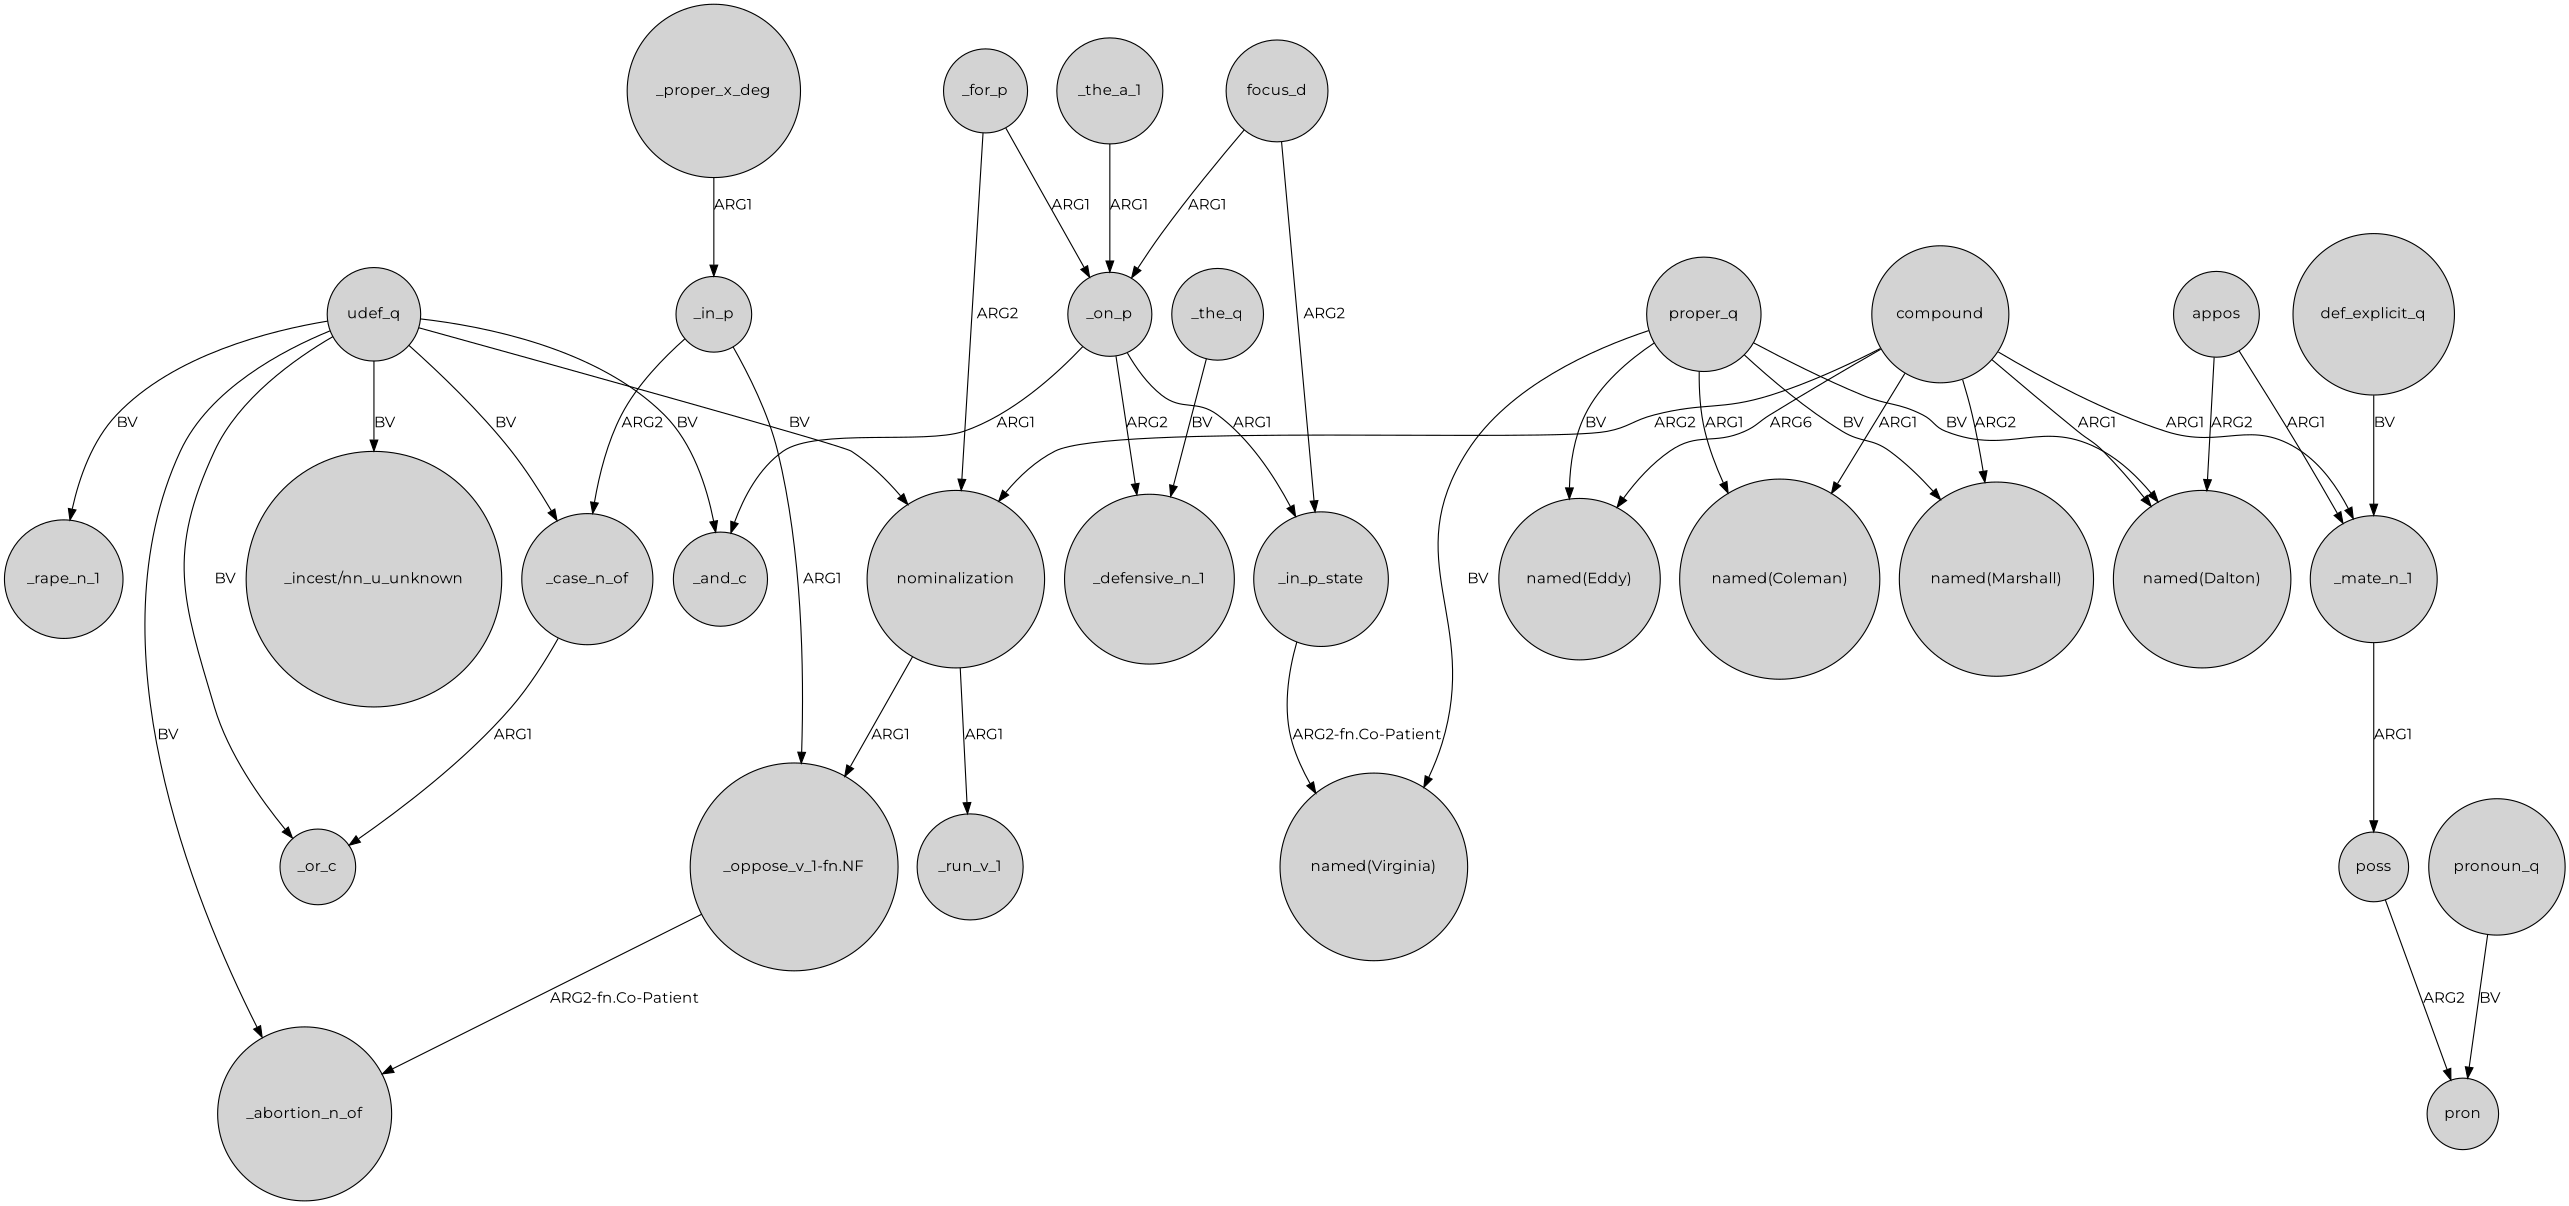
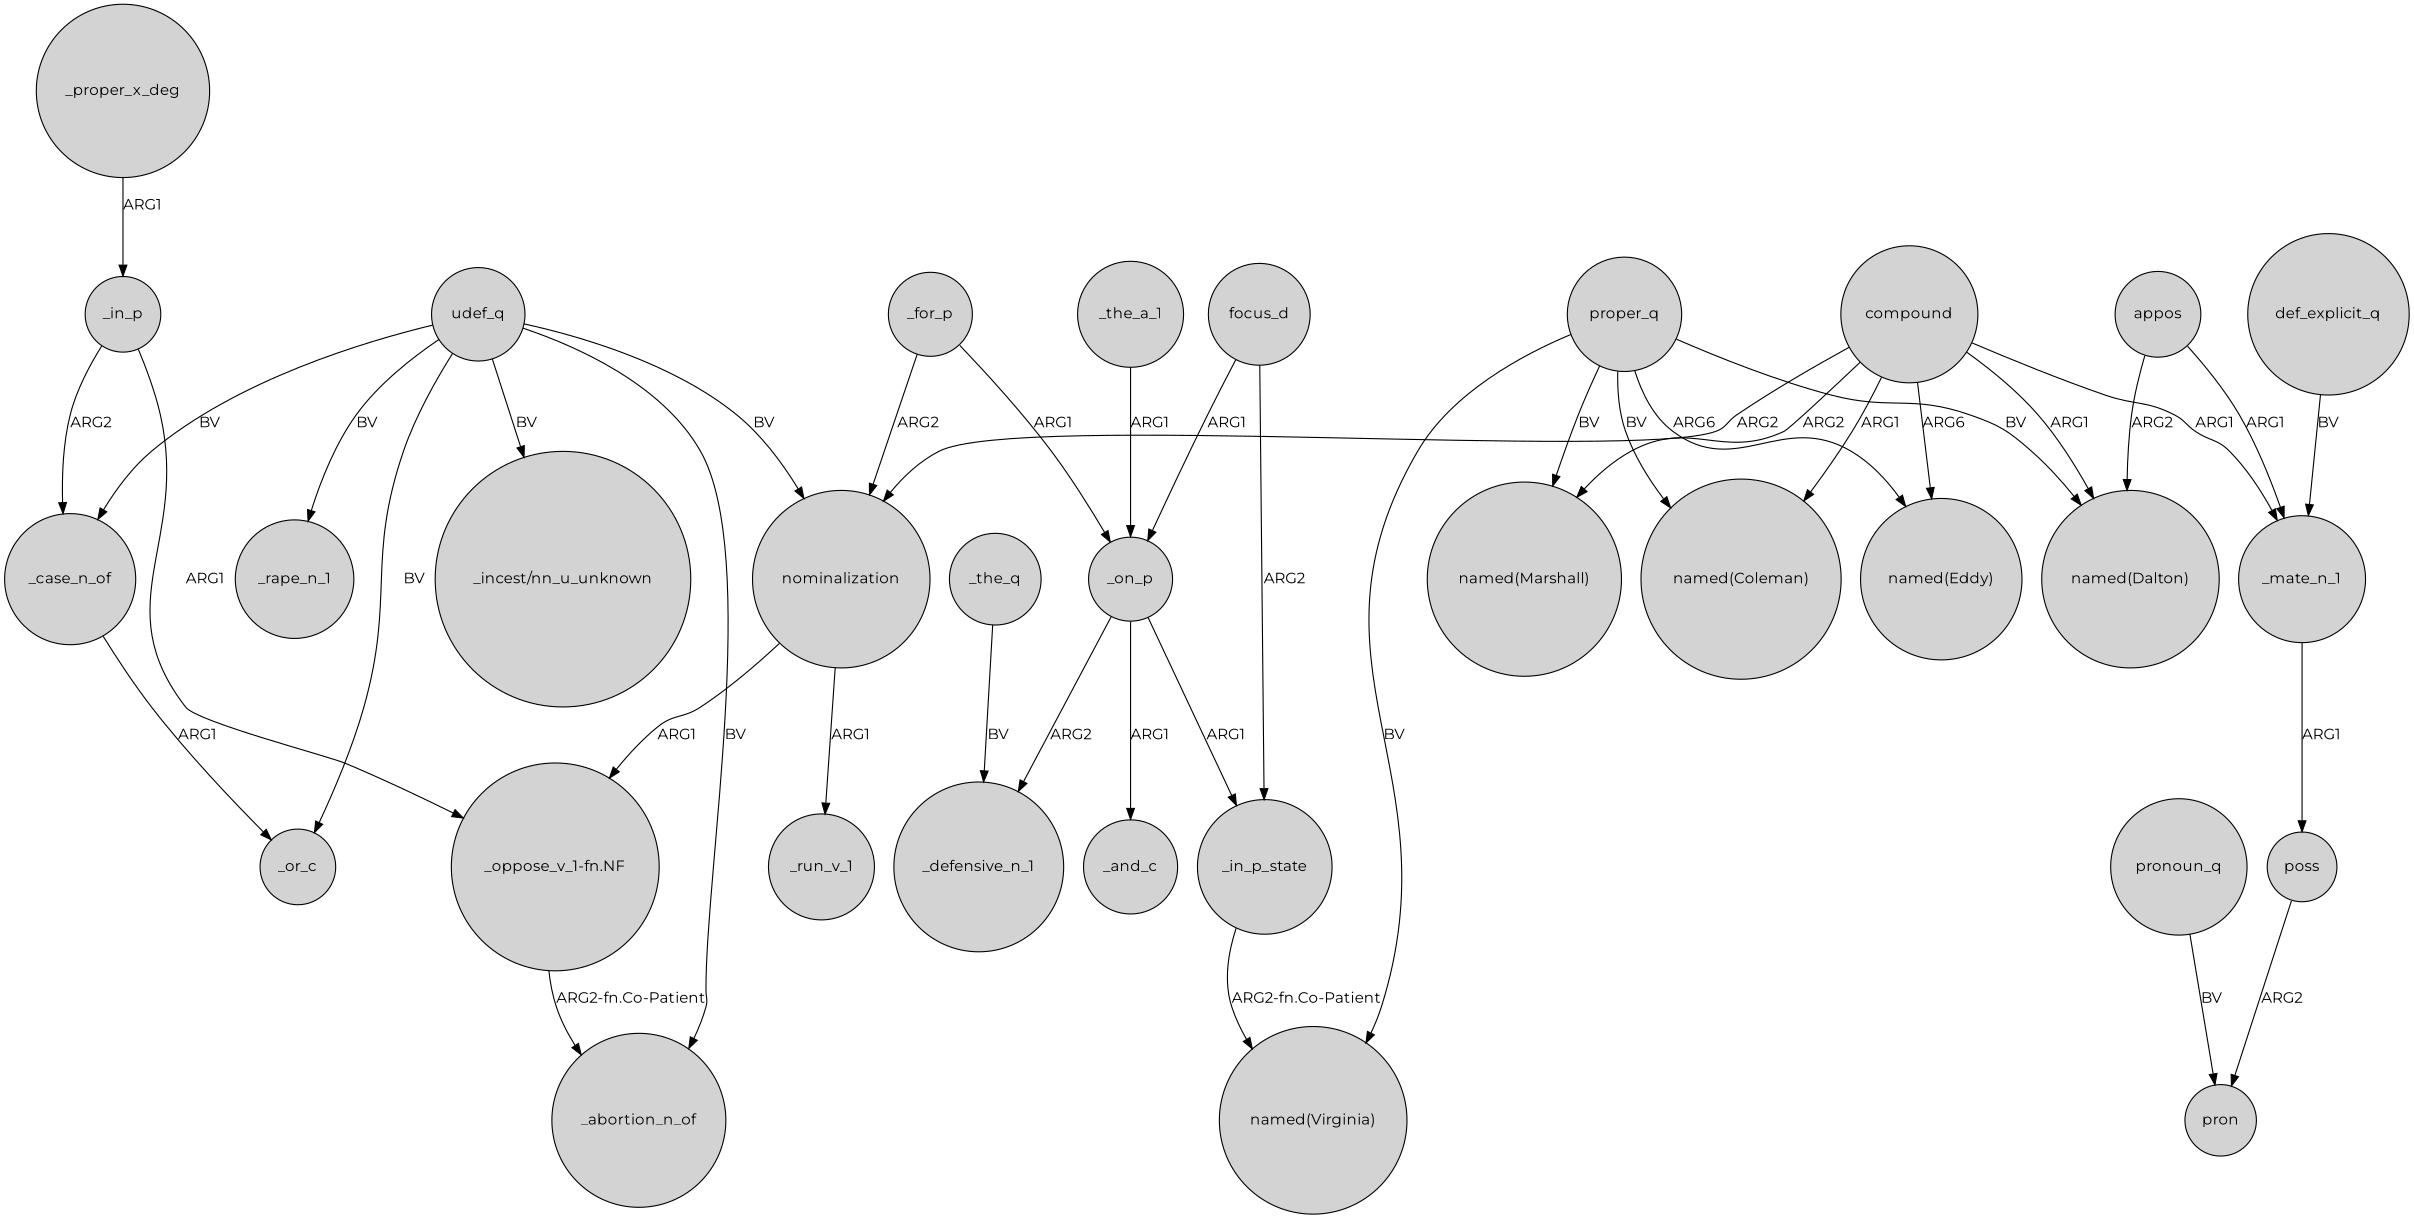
  digraph {
    fontname=Montserrat
    node [fontname=Montserrat shape=circle style=filled]
    edge [fontname=Montserrat]
    focus_d
    _on_p
    _in_p_state
    _and_c
    _defensive_n_1
    "named(Virginia)"
    udef_q
    "_incest/nn_u_unknown"
    _case_n_of
    _or_c
    nominalization
    _abortion_n_of
    _rape_n_1
    "_oppose_v_1-fn.NF"
    _run_v_1
    poss
    pron
    _mate_n_1
    proper_q
    "named(Marshall)"
    "named(Eddy)"
    "named(Coleman)"
    "named(Dalton)"
    appos
    _for_p
    compound
    pronoun_q
    n28 [label=_proper_x_deg]
    _in_p
    _the_q
    def_explicit_q
    n32 [label=_the_a_1]
    focus_d -> _on_p [label=ARG1]
    focus_d -> _in_p_state [label=ARG2]
    _on_p -> _in_p_state [label=ARG1]
    _on_p -> _and_c [label=ARG1]
    _on_p -> _defensive_n_1 [label=ARG2]
    _in_p_state -> "named(Virginia)" [label="ARG2-fn.Co-Patient"]
-   udef_q -> _and_c [label=BV]
    udef_q -> "_incest/nn_u_unknown" [label=BV]
    udef_q -> _case_n_of [label=BV]
    udef_q -> _or_c [label=BV]
    udef_q -> nominalization [label=BV]
    udef_q -> _abortion_n_of [label=BV]
    udef_q -> _rape_n_1 [label=BV]
    _case_n_of -> _or_c [label=ARG1]
    nominalization -> "_oppose_v_1-fn.NF" [label=ARG1]
    nominalization -> _run_v_1 [label=ARG1]
    "_oppose_v_1-fn.NF" -> _abortion_n_of [label="ARG2-fn.Co-Patient"]
    poss -> pron [label=ARG2]
    _mate_n_1 -> poss [label=ARG1]
    proper_q -> "named(Virginia)" [label=BV]
    proper_q -> "named(Marshall)" [label=BV]
-   proper_q -> "named(Eddy)" [label=BV]
-   proper_q -> "named(Coleman)" [label=ARG1]
+   proper_q -> "named(Eddy)" [label=ARG6]
+   proper_q -> "named(Coleman)" [label=BV]
    proper_q -> "named(Dalton)" [label=BV]
    appos -> _mate_n_1 [label=ARG1]
    appos -> "named(Dalton)" [label=ARG2]
    _for_p -> _on_p [label=ARG1]
    _for_p -> nominalization [label=ARG2]
    compound -> nominalization [label=ARG2]
    compound -> _mate_n_1 [label=ARG1]
    compound -> "named(Marshall)" [label=ARG2]
    compound -> "named(Eddy)" [label=ARG6]
    compound -> "named(Coleman)" [label=ARG1]
    compound -> "named(Dalton)" [label=ARG1]
    pronoun_q -> pron [label=BV]
    n28 -> _in_p [label=ARG1]
    _in_p -> _case_n_of [label=ARG2]
    _in_p -> "_oppose_v_1-fn.NF" [label=ARG1]
    _the_q -> _defensive_n_1 [label=BV]
    def_explicit_q -> _mate_n_1 [label=BV]
    n32 -> _on_p [label=ARG1]
  }
